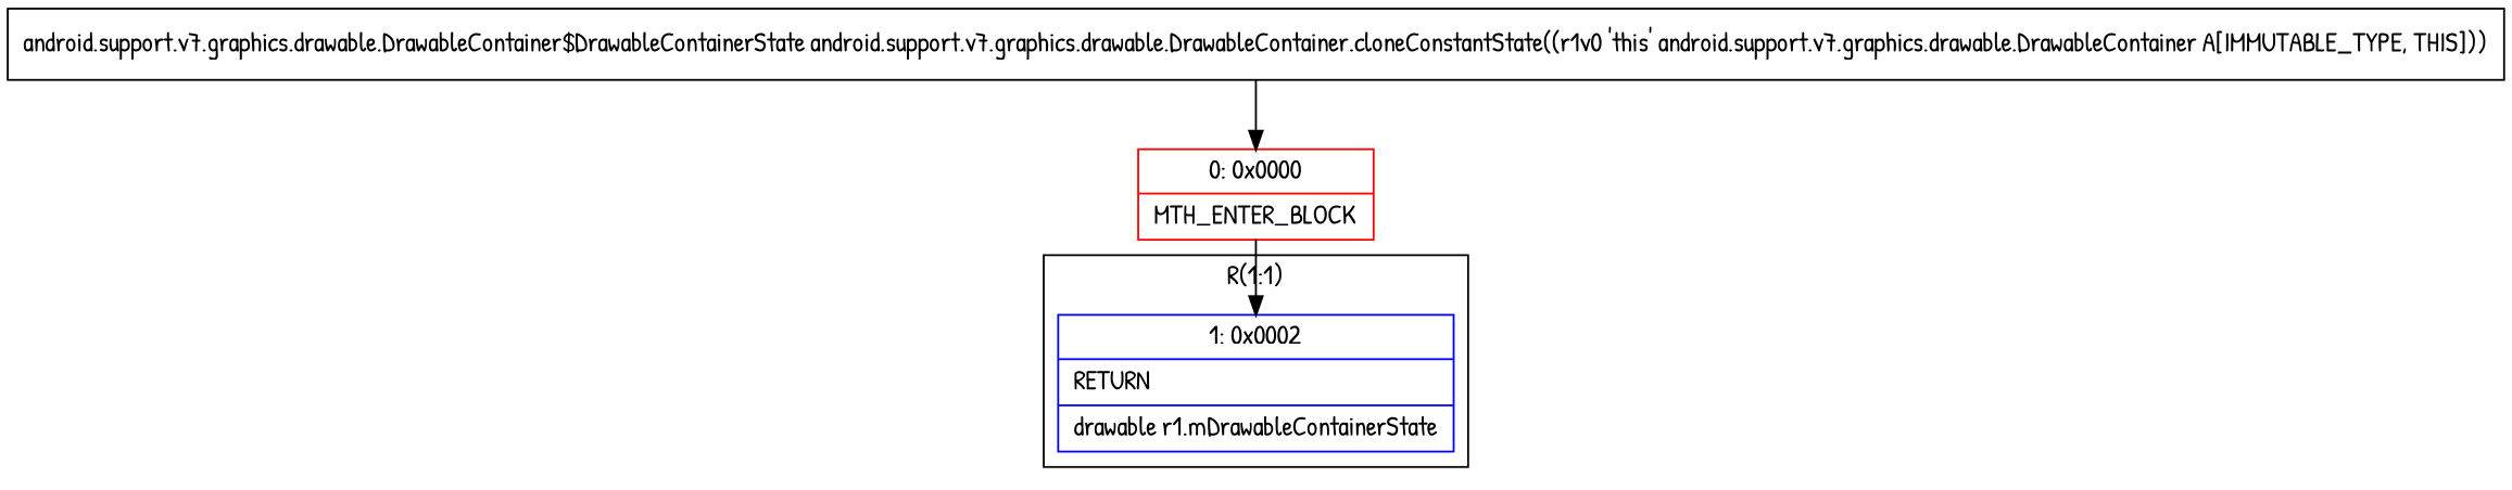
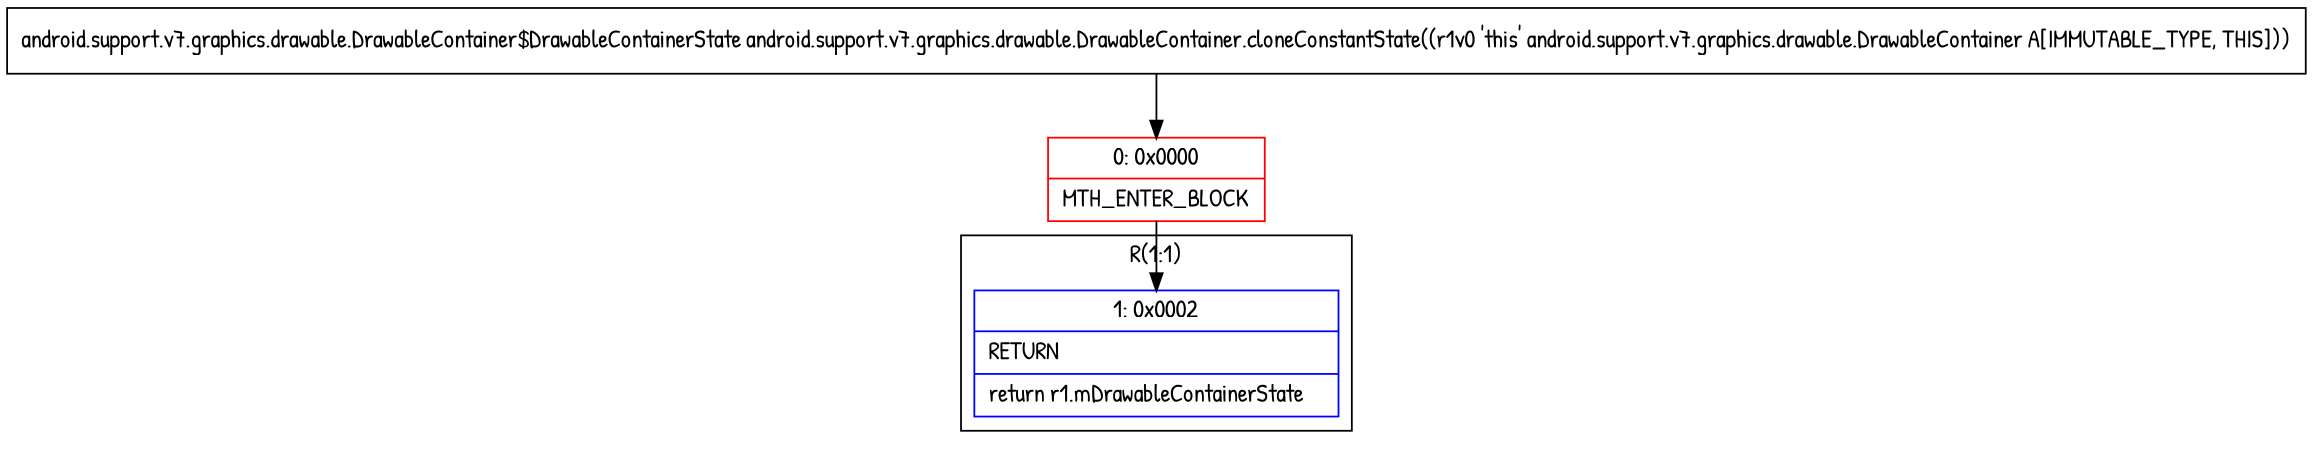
  digraph {
    fontname="Patrick Hand"
    node [shape=record fontname="Patrick Hand"]
    edge [fontname="Patrick Hand"]
-   n1 [color=blue label="{1\:\ 0x0002|RETURN\l|drawable r1.mDrawableContainerState\l}"]
+   n1 [color=blue label="{1\:\ 0x0002|RETURN\l|return r1.mDrawableContainerState\l}"]
    n2 [color=red label="{0\:\ 0x0000|MTH_ENTER_BLOCK\l}"]
    n3 [label="{android.support.v7.graphics.drawable.DrawableContainer$DrawableContainerState android.support.v7.graphics.drawable.DrawableContainer.cloneConstantState((r1v0 'this' android.support.v7.graphics.drawable.DrawableContainer A[IMMUTABLE_TYPE, THIS])) }"]
    subgraph cluster_1 {
      label="R(1:1)"
      n1
    }
    n2 -> n1
    n3 -> n2
  }
